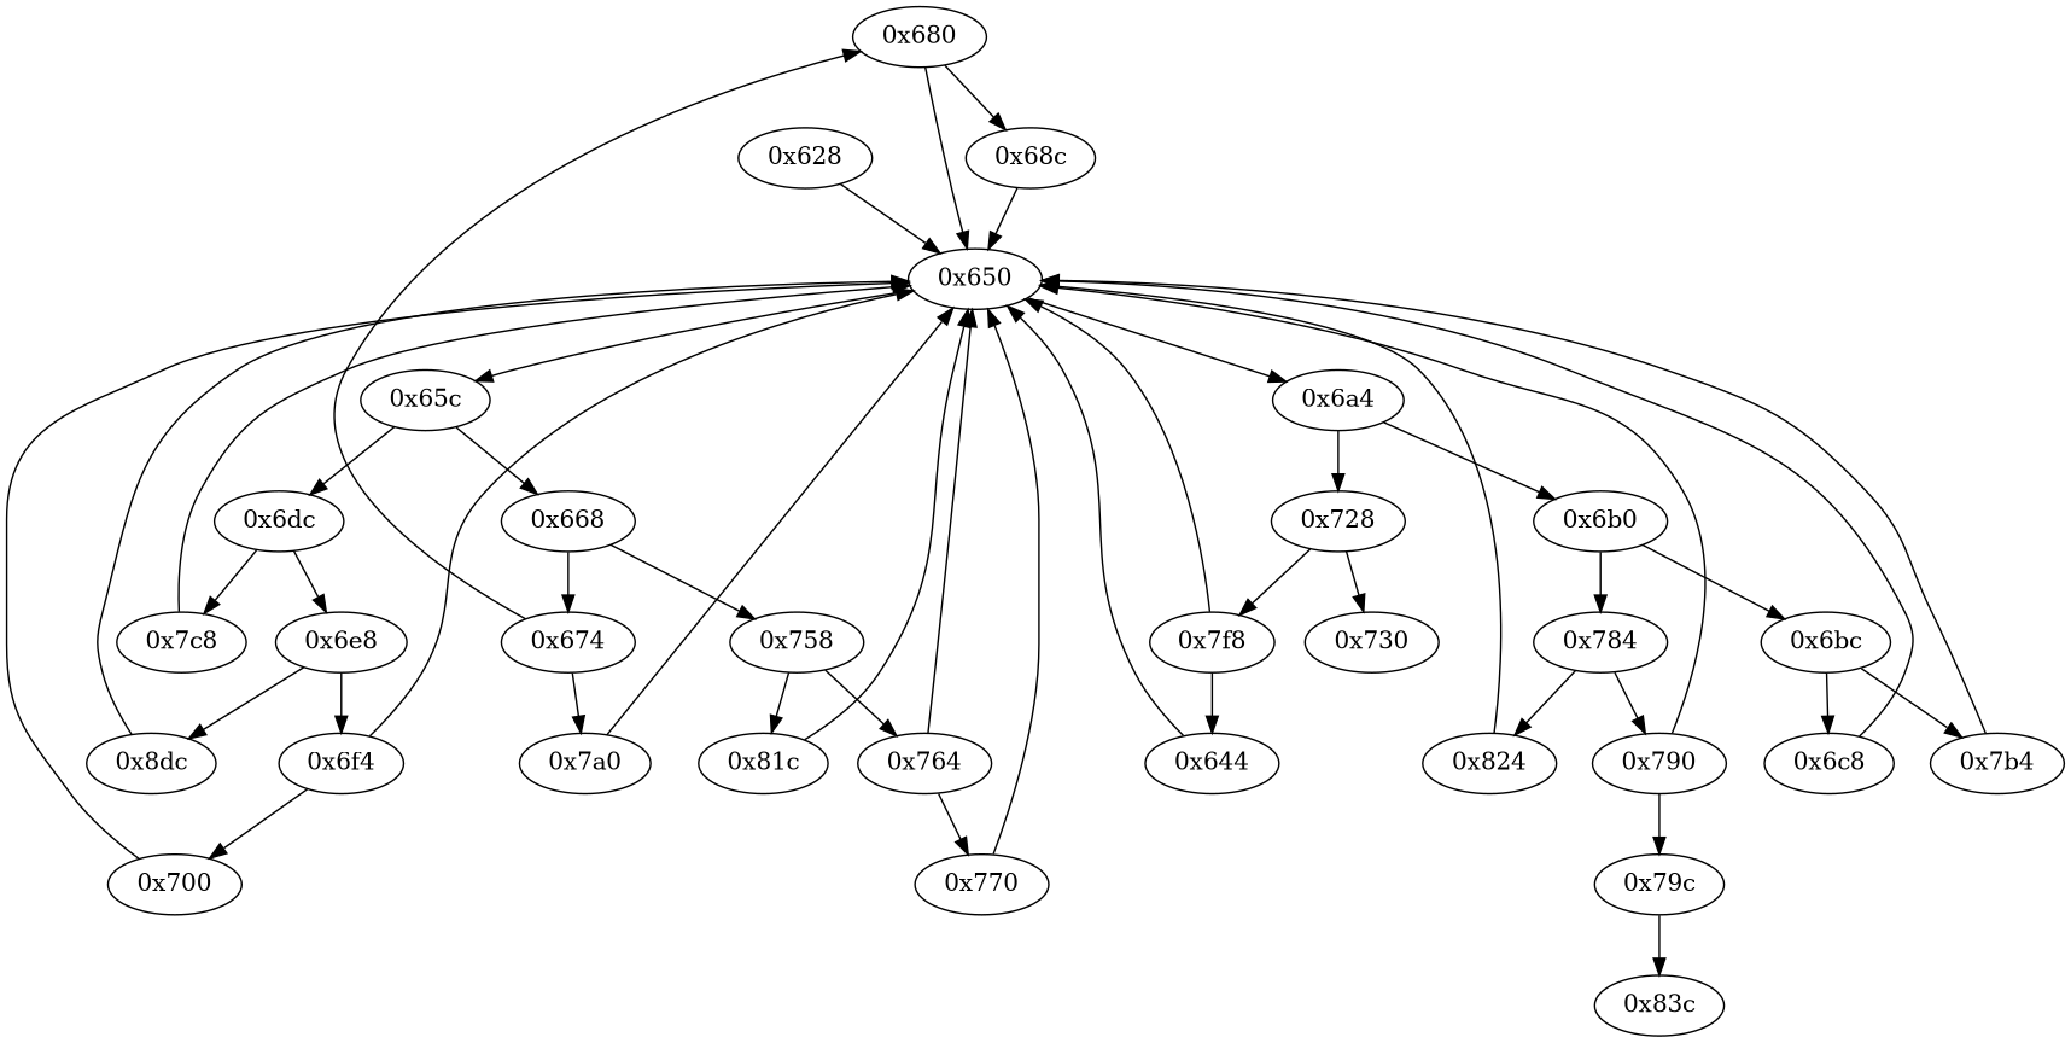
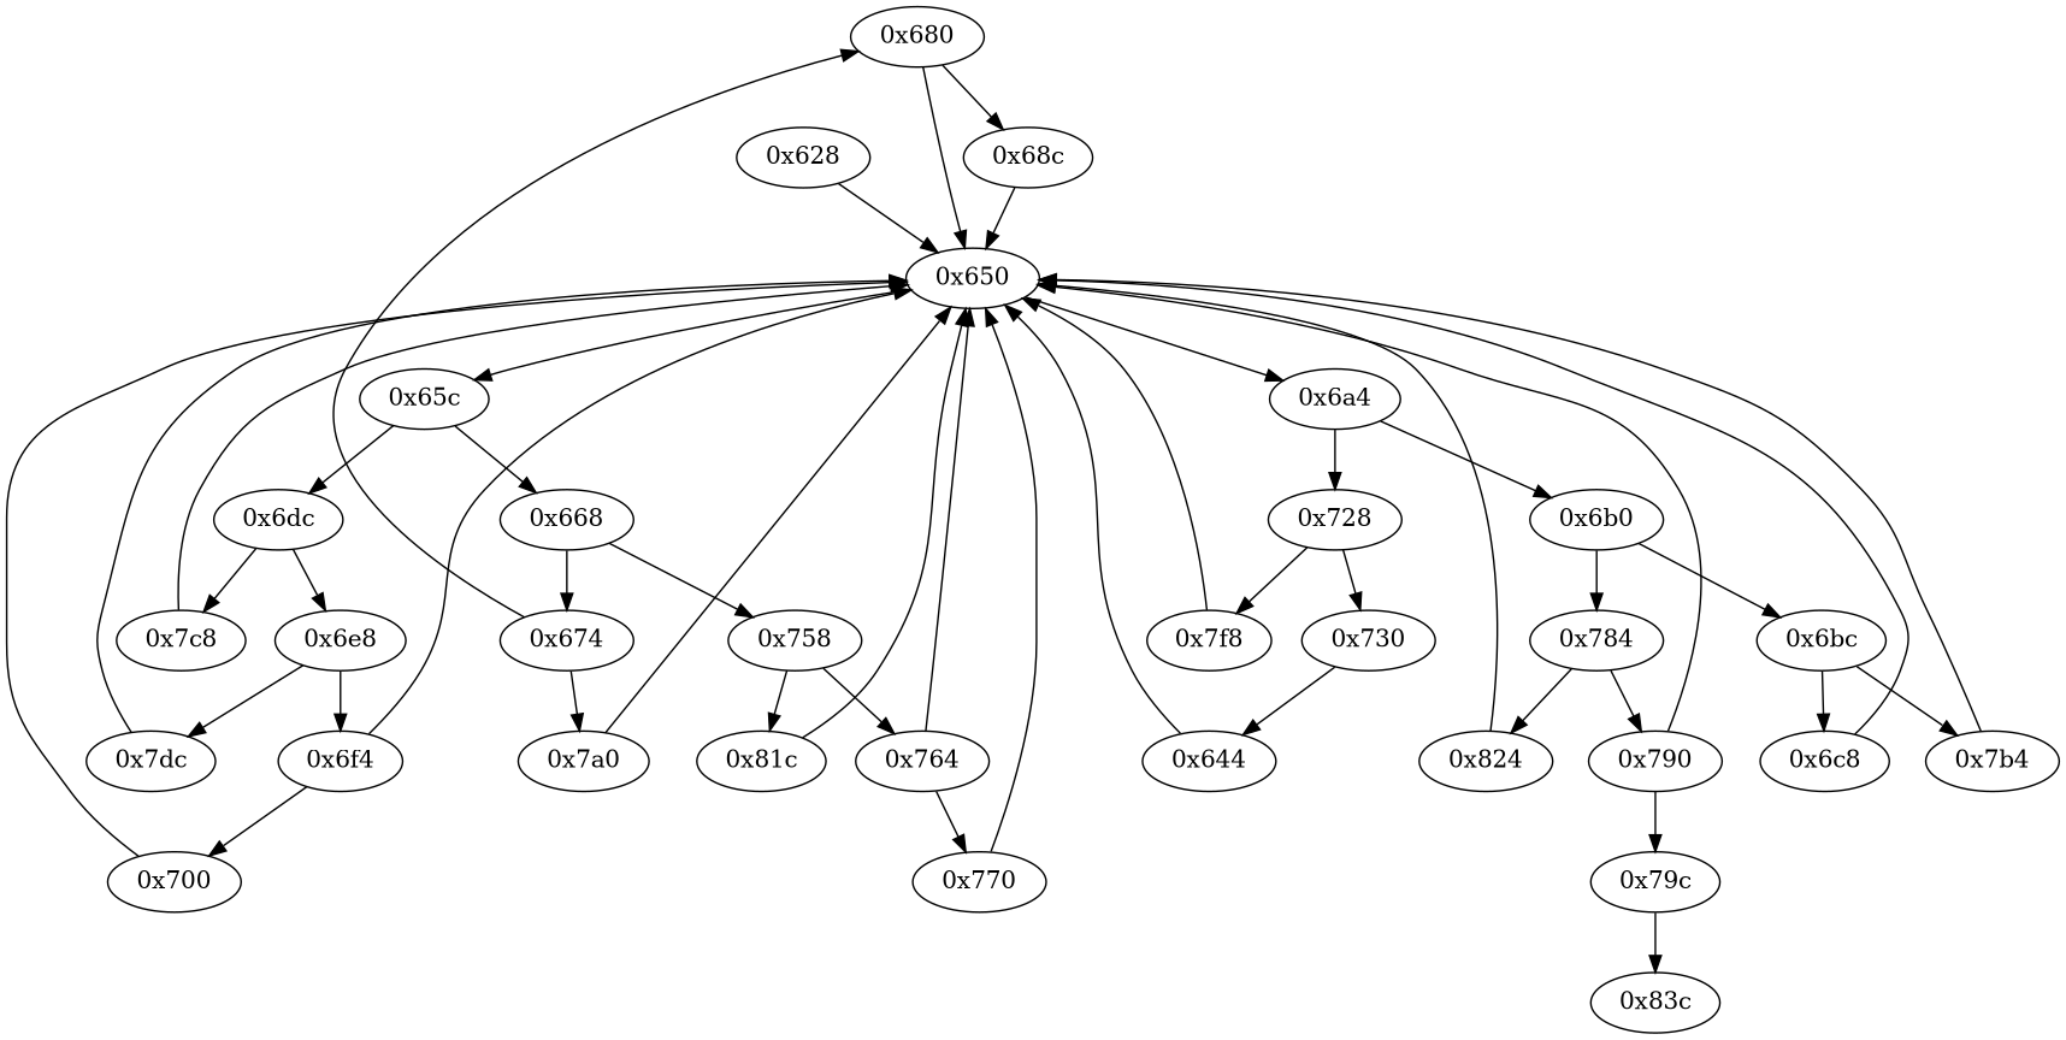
  strict digraph {
    node [opcode="[u'ldr', u'cmp', u'b']"]
    "0x680"
    "0x650"
    "0x68c" [opcode="[u'ldr', u'ldr', u'eor', u'str', u'ldr', u'b']"]
    "0x6a4"
    "0x65c"
    n6 [label="0x728"]
    "0x6b0"
    "0x6dc"
    "0x668"
    "0x7c8" [opcode="[u'ldr', u'bic', u'str', u'ldr', u'b']"]
    "0x6e8"
-   "0x7dc" [opcode="[u'ldr', u'ldrb', u'ldr', u'add', u'str', u'ldr', u'b']" label="0x8dc"]
+   "0x7dc" [opcode="[u'ldr', u'ldrb', u'ldr', u'add', u'str', u'ldr', u'b']"]
    "0x6f4"
    "0x700" [opcode="[u'ldr', u'and', u'str', u'ldr', u'cmp', u'mov', u'strb', u'ldr', u'b']"]
    "0x824" [opcode="[u'ldrb', u'ldr', u'ldr', u'cmp', u'mov', u'b']"]
    "0x784"
    "0x790"
    "0x79c" [opcode="[u'b']"]
    "0x83c" [opcode="[u'ldr', u'sub', u'pop']"]
    "0x7f8" [opcode="[u'str', u'str', u'str', u'ldr', u'ldr', u'ldr', u'cmp', u'mov', u'b']"]
    "0x730"
    "0x6bc"
    "0x644" [opcode="[u'ldr', u'cmp', u'ldr']"]
    "0x6c8" [opcode="[u'ldr', u'cmp', u'ldr', u'mov', u'b']"]
    "0x7b4" [opcode="[u'ldr', u'lsl', u'str', u'ldr', u'b']"]
    "0x7a0" [opcode="[u'ldr', u'lsr', u'str', u'ldr', u'b']"]
    "0x758"
    "0x674"
    "0x81c" [opcode="[u'ldr', u'b']"]
    "0x770" [opcode="[u'mov', u'mov', u'mov', u'mov', u'b']"]
    "0x764"
    "0x628" [opcode="[u'push', u'add', u'sub', u'ldr', u'ldr', u'ldr', u'b']"]
    "0x680" -> "0x650"
    "0x680" -> "0x68c"
    "0x650" -> "0x6a4"
    "0x650" -> "0x65c"
    "0x68c" -> "0x650"
    "0x6a4" -> n6
    "0x6a4" -> "0x6b0"
    "0x65c" -> "0x6dc"
    "0x65c" -> "0x668"
    n6 -> "0x7f8"
    n6 -> "0x730"
    "0x6b0" -> "0x784"
    "0x6b0" -> "0x6bc"
    "0x6dc" -> "0x7c8"
    "0x6dc" -> "0x6e8"
    "0x668" -> "0x758"
    "0x668" -> "0x674"
    "0x7c8" -> "0x650"
    "0x6e8" -> "0x7dc"
    "0x6e8" -> "0x6f4"
    "0x7dc" -> "0x650"
    "0x6f4" -> "0x650"
    "0x6f4" -> "0x700"
    "0x700" -> "0x650"
    "0x824" -> "0x650"
    "0x784" -> "0x824"
    "0x784" -> "0x790"
    "0x790" -> "0x650"
    "0x790" -> "0x79c"
    "0x79c" -> "0x83c"
    "0x7f8" -> "0x650"
-   "0x7f8" -> "0x644"
+   "0x730" -> "0x644"
    "0x6bc" -> "0x6c8"
    "0x6bc" -> "0x7b4"
    "0x644" -> "0x650"
    "0x6c8" -> "0x650"
    "0x7b4" -> "0x650"
    "0x7a0" -> "0x650"
    "0x758" -> "0x81c"
    "0x758" -> "0x764"
    "0x674" -> "0x680"
    "0x674" -> "0x7a0"
    "0x81c" -> "0x650"
    "0x770" -> "0x650"
    "0x764" -> "0x650"
    "0x764" -> "0x770"
    "0x628" -> "0x650"
  }
